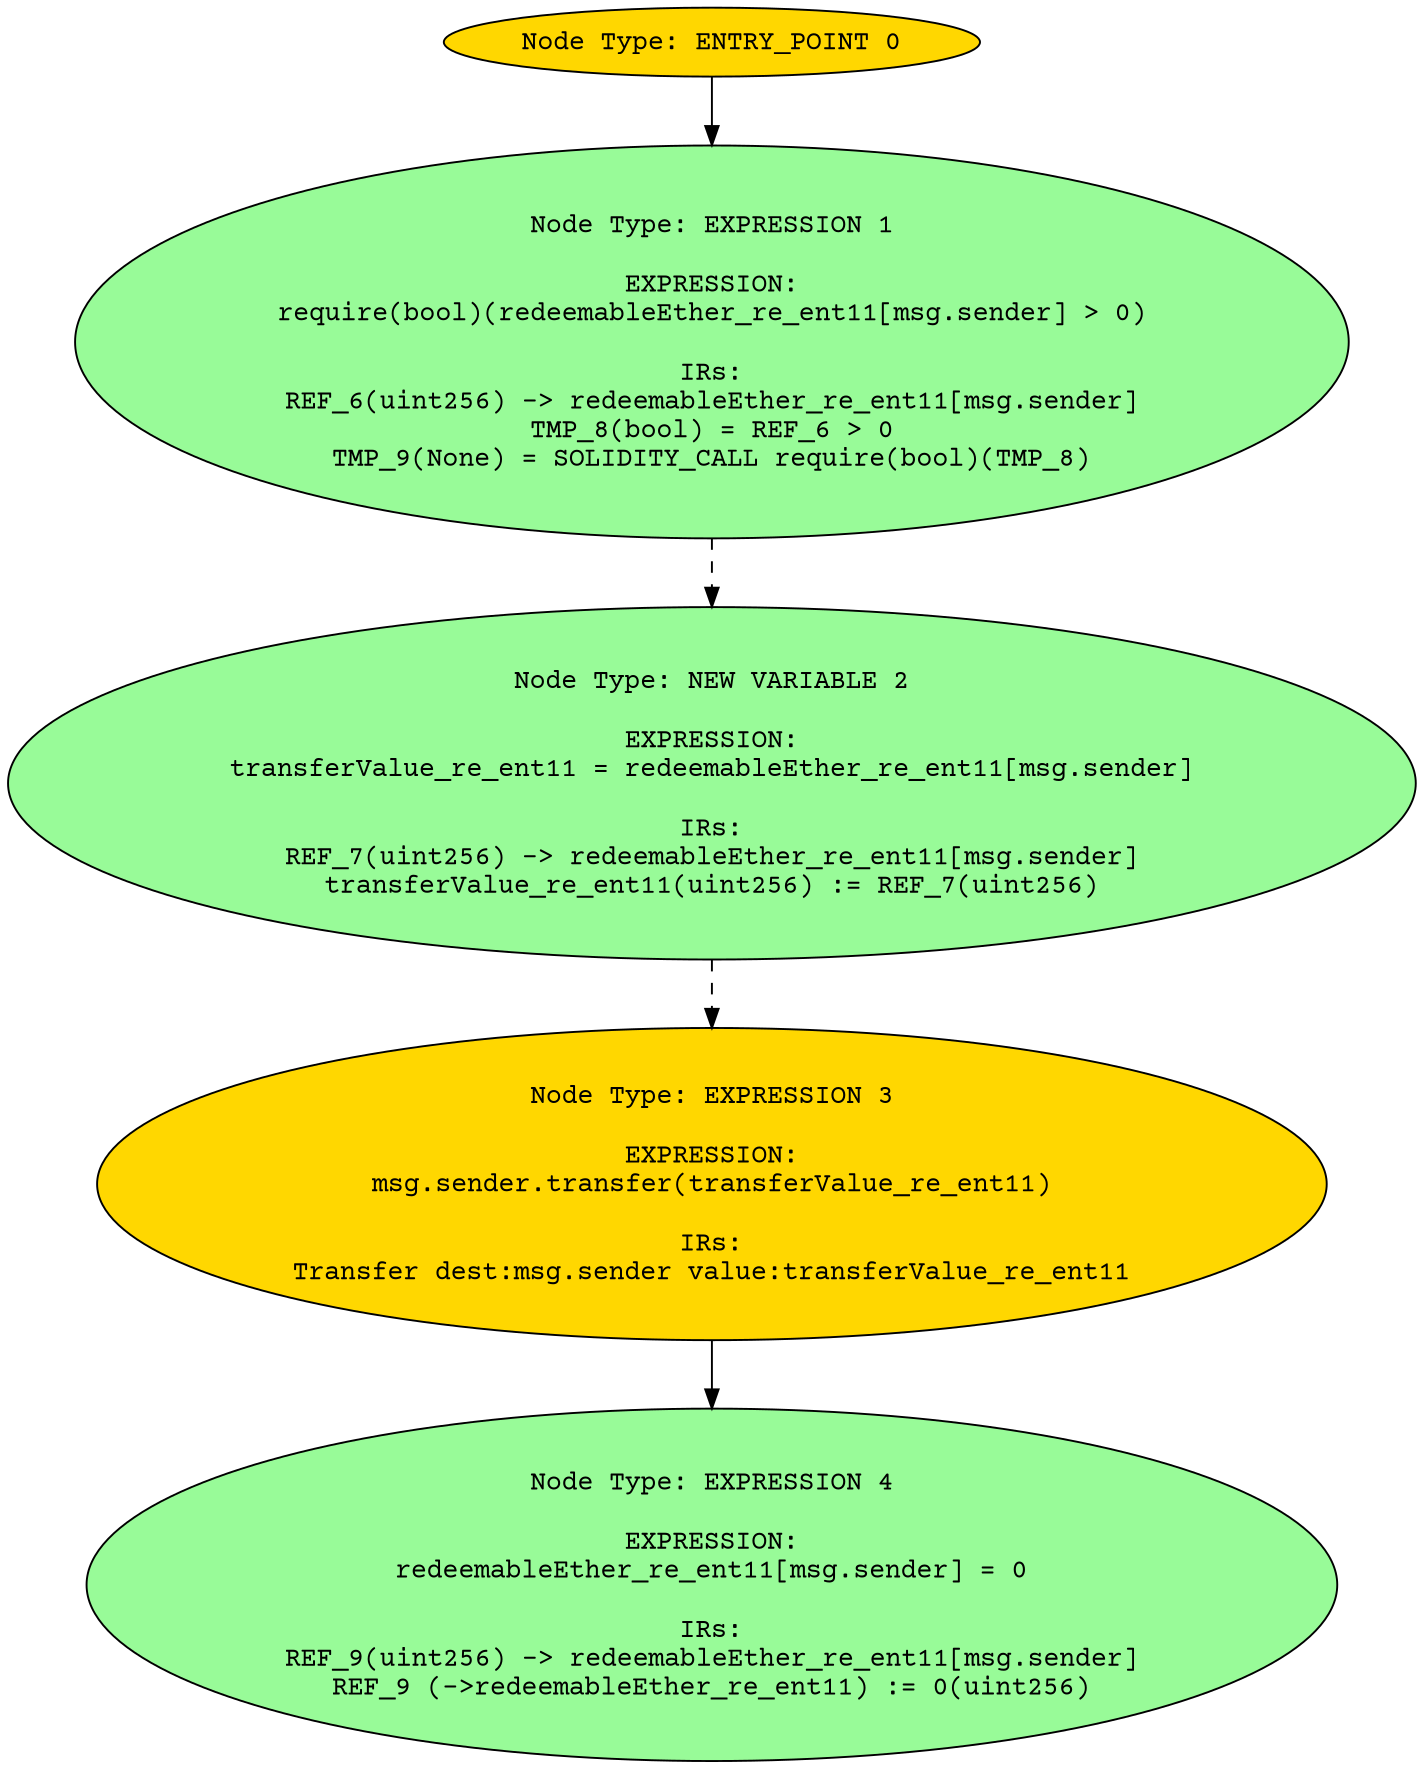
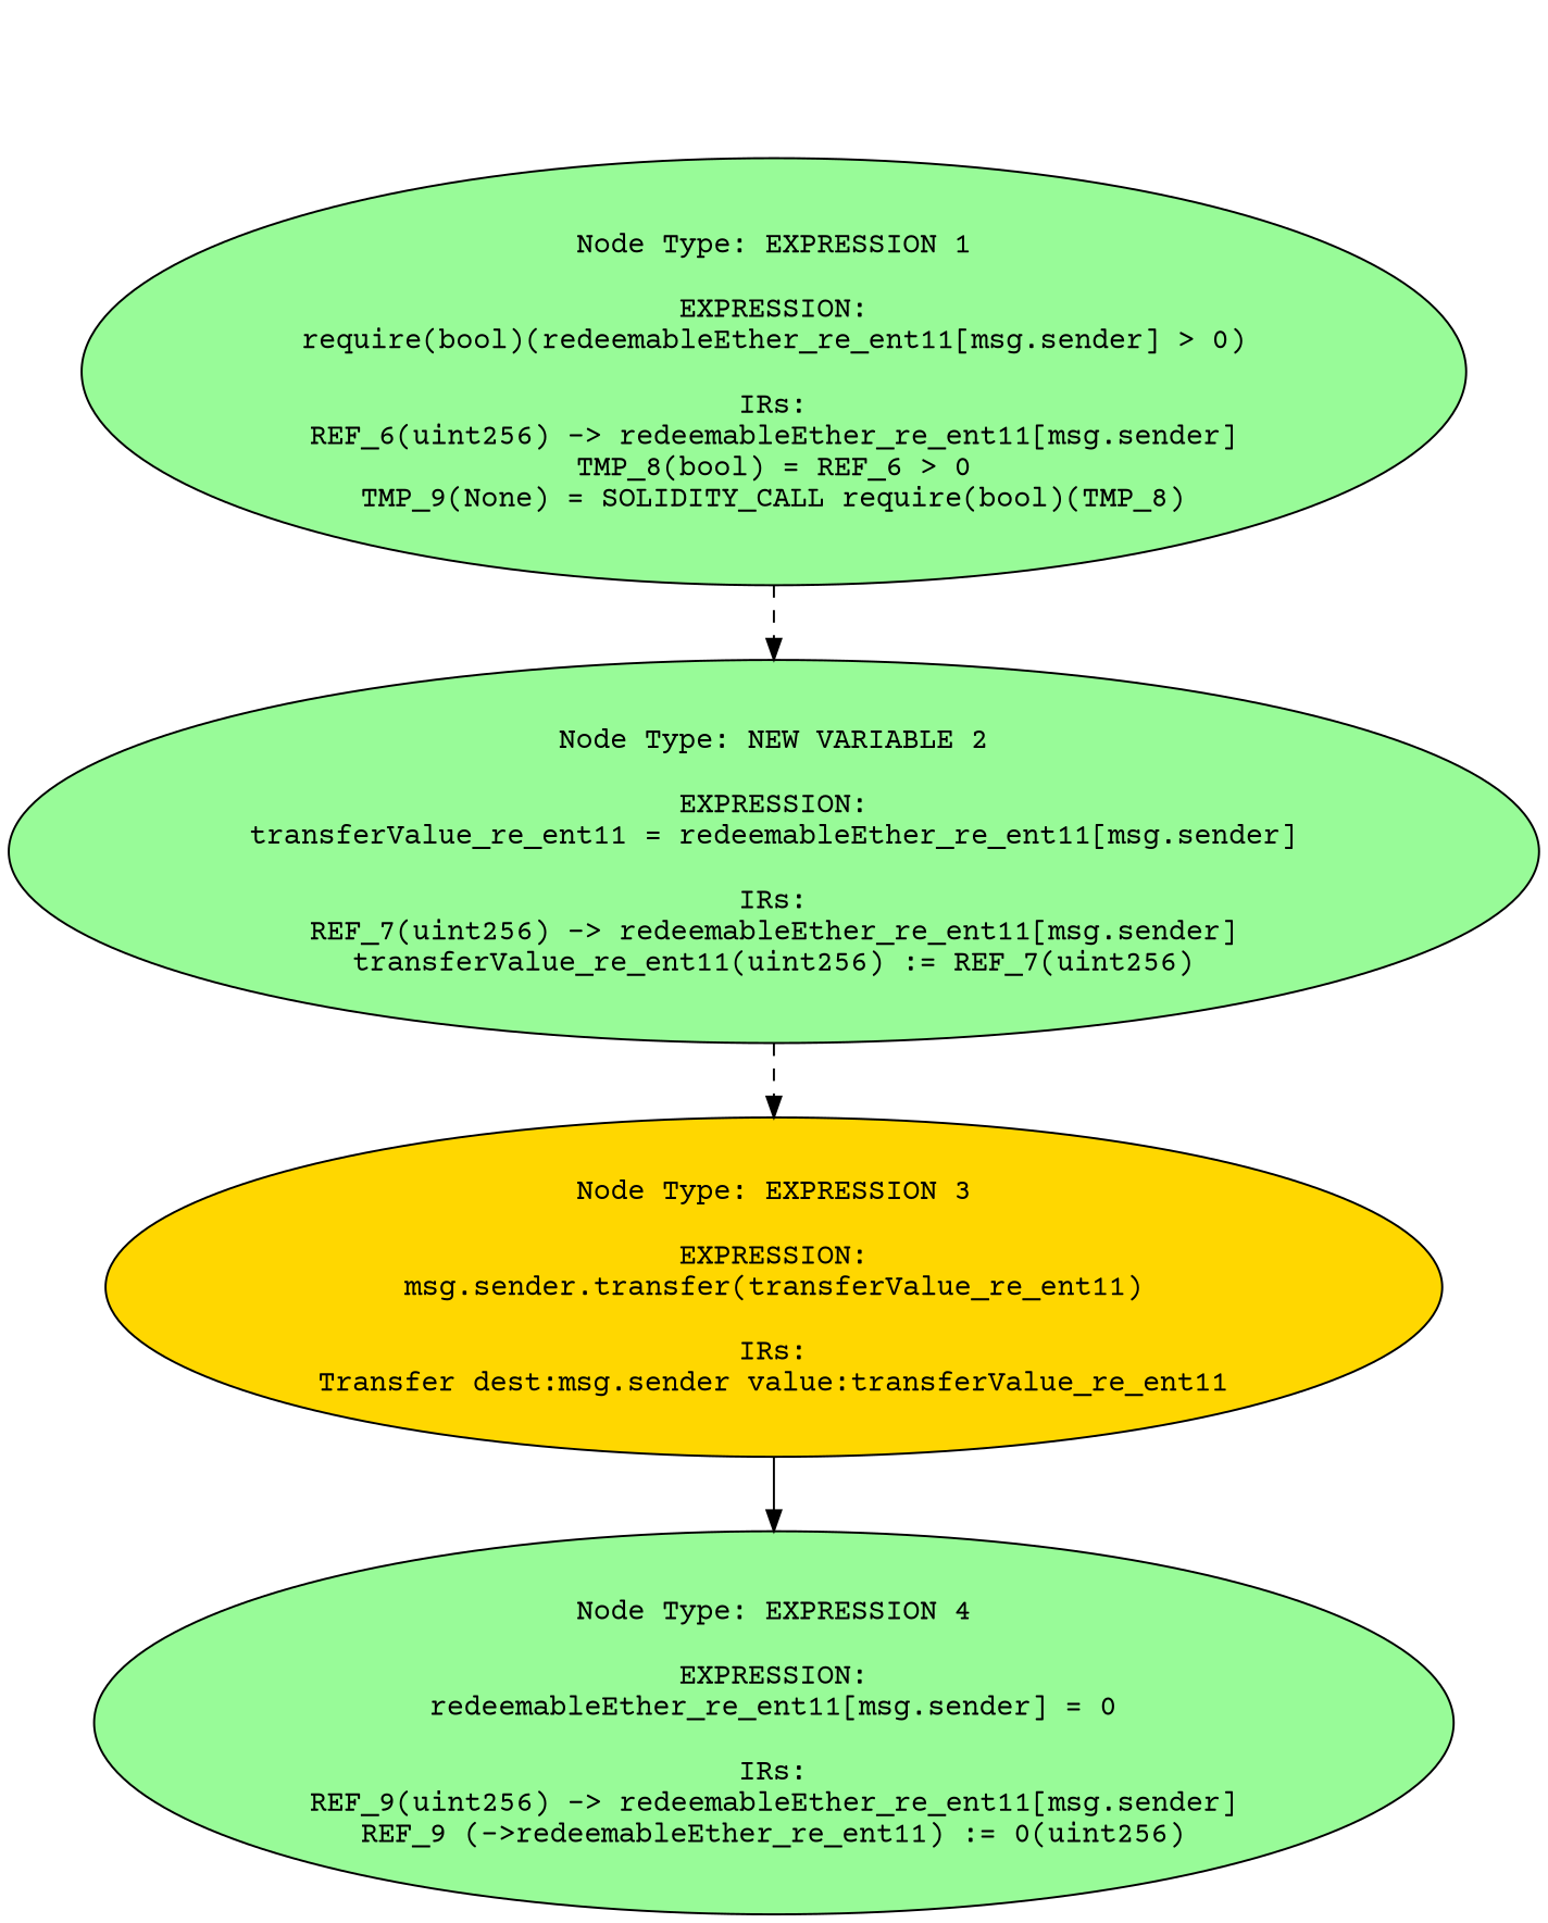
  digraph {
    fontname="Courier Prime"
    node [style=filled fillcolor=palegreen fontname="Courier Prime"]
    edge [style=solid fontname="Courier Prime"]
-   n1 [label="Node Type: ENTRY_POINT 0\n" fillcolor=gold]
    n2 [label="Node Type: EXPRESSION 1\n\nEXPRESSION:\nrequire(bool)(redeemableEther_re_ent11[msg.sender] > 0)\n\nIRs:\nREF_6(uint256) -> redeemableEther_re_ent11[msg.sender]\nTMP_8(bool) = REF_6 > 0\nTMP_9(None) = SOLIDITY_CALL require(bool)(TMP_8)"]
    n3 [label="Node Type: NEW VARIABLE 2\n\nEXPRESSION:\ntransferValue_re_ent11 = redeemableEther_re_ent11[msg.sender]\n\nIRs:\nREF_7(uint256) -> redeemableEther_re_ent11[msg.sender]\ntransferValue_re_ent11(uint256) := REF_7(uint256)"]
    n4 [label="Node Type: EXPRESSION 3\n\nEXPRESSION:\nmsg.sender.transfer(transferValue_re_ent11)\n\nIRs:\nTransfer dest:msg.sender value:transferValue_re_ent11" fillcolor=gold]
    n5 [label="Node Type: EXPRESSION 4\n\nEXPRESSION:\nredeemableEther_re_ent11[msg.sender] = 0\n\nIRs:\nREF_9(uint256) -> redeemableEther_re_ent11[msg.sender]\nREF_9 (->redeemableEther_re_ent11) := 0(uint256)"]
-   n1 -> n2
    n2 -> n3 [style=dashed]
    n3 -> n4 [style=dashed]
    n4 -> n5
  }
